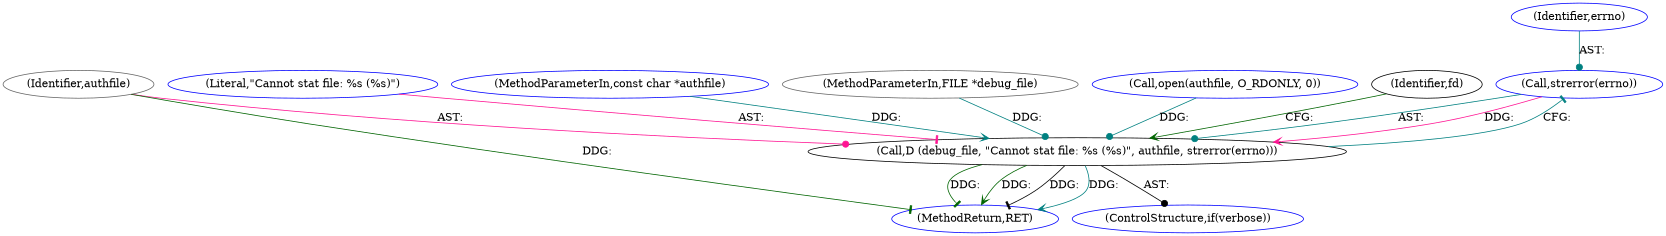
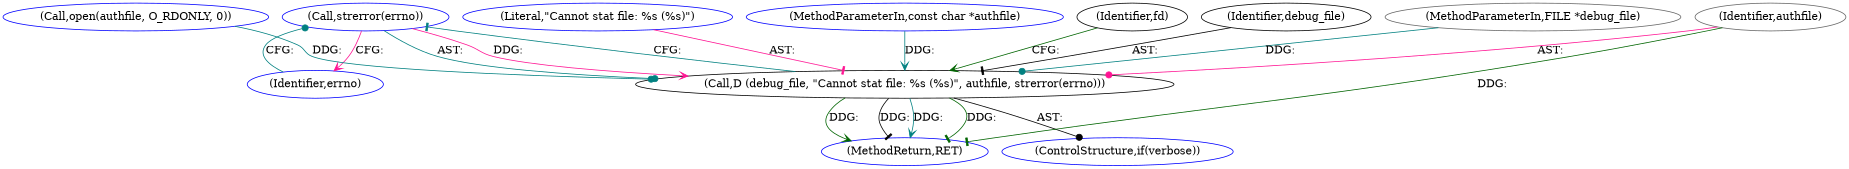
  digraph {
    fontname="DejaVu Serif"
    node [color=blue fontname="DejaVu Serif"]
    edge [arrowhead=dot color=teal fontname="DejaVu Serif"]
    n1 [label="(Call,strerror(errno))"]
    n2 [color=black label="(Call,D (debug_file, \"Cannot stat file: %s (%s)\", authfile, strerror(errno)))"]
    n3 [label="(Identifier,errno)"]
    n4 [label="(MethodReturn,RET)"]
    n5 [label="(ControlStructure,if(verbose))"]
    n6 [label="(Literal,\"Cannot stat file: %s (%s)\")"]
    n7 [color=gray40 label="(Identifier,authfile)"]
    n8 [label="(MethodParameterIn,const char *authfile)"]
    n9 [color=gray40 label="(MethodParameterIn,FILE *debug_file)"]
    n10 [label="(Call,open(authfile, O_RDONLY, 0))"]
    n11 [color=black label="(Identifier,fd)"]
+   n12 [color=black label="(Identifier,debug_file)"]
    n1 -> n2 [label="AST: "]
    n1 -> n2 [arrowhead=vee color=deeppink label="DDG: "]
+   n1 -> n3 [arrowhead=vee color=deeppink label="CFG: "]
    n2 -> n1 [arrowhead=tee label="CFG: "]
    n2 -> n4 [arrowhead=tee color=darkgreen label="DDG: "]
    n2 -> n4 [arrowhead=vee color=darkgreen label="DDG: "]
    n2 -> n4 [arrowhead=tee color=black label="DDG: "]
    n2 -> n4 [arrowhead=vee label="DDG: "]
    n2 -> n5 [color=black label="AST: "]
-   n3 -> n1 [label="AST: "]
+   n3 -> n1 [label="CFG: "]
    n6 -> n2 [arrowhead=tee color=deeppink label="AST: "]
    n7 -> n2 [color=deeppink label="AST: "]
    n7 -> n4 [arrowhead=tee color=darkgreen label="DDG: "]
    n8 -> n2 [arrowhead=vee label="DDG: "]
    n9 -> n2 [label="DDG: "]
    n10 -> n2 [label="DDG: "]
    n11 -> n2 [arrowhead=vee color=darkgreen label="CFG: "]
+   n12 -> n2 [arrowhead=tee color=black label="AST: "]
  }
